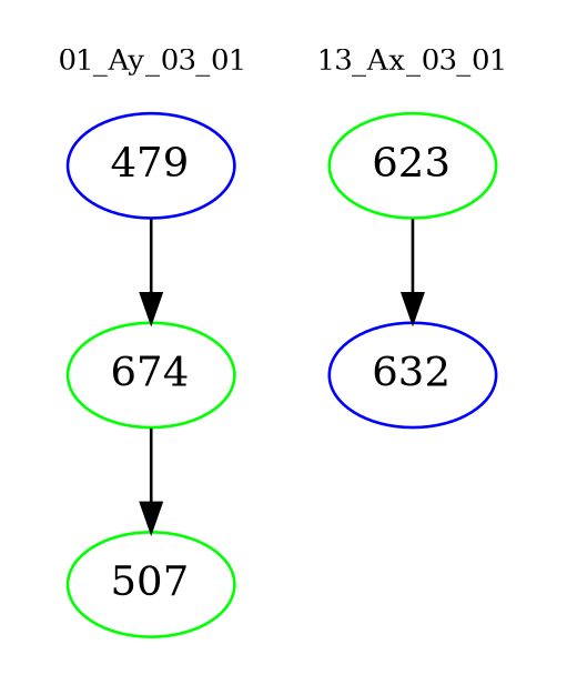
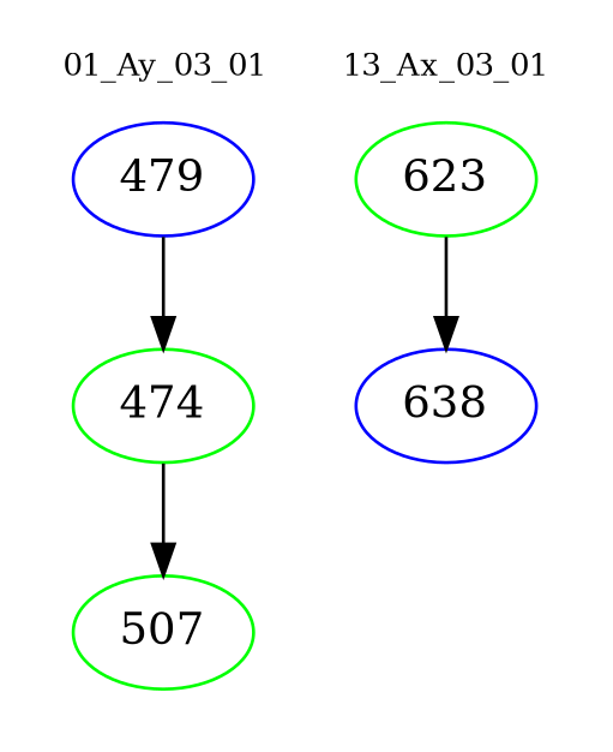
  digraph {
    node [color=green]
    edge [color=black]
-   n1 [label=674]
+   n1 [label=474]
    n2 [color=blue label=479]
    n3 [label=507]
    n4 [label=623]
-   n5 [color=blue label=632]
+   n5 [color=blue label=638]
    subgraph cluster_1 {
      color=white
      fontsize=10
      label="01_Ay_03_01"
      n1
      n2
      n3
    }
    subgraph cluster_2 {
      color=white
      fontsize=10
      label="13_Ax_03_01"
      n4
      n5
    }
    n1 -> n3
    n2 -> n1
    n4 -> n5
  }
